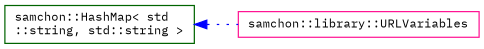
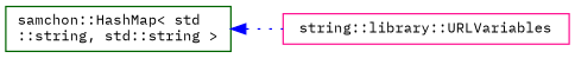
  digraph {
    rankdir=LR
    fontname="IBM Plex Mono"
    node [fillcolor=white fontname="IBM Plex Mono" fontsize=10 shape=record style=filled]
-   n1 [color=deeppink fontcolor=black height=0.2 label="samchon::library::URLVariables" width=0.4]
+   n1 [color=deeppink fontcolor=black height=0.2 label="string::library::URLVariables" width=0.4]
    n2 [color=darkgreen height=0.2 label="samchon::HashMap\< std\l::string, std::string \>" width=0.4]
    n2 -> n1 [color=blue dir=back fontname="IBM Plex Mono" fontsize=10 labelfontname=Helvetica labelfontsize=10 style=dotted]
  }
